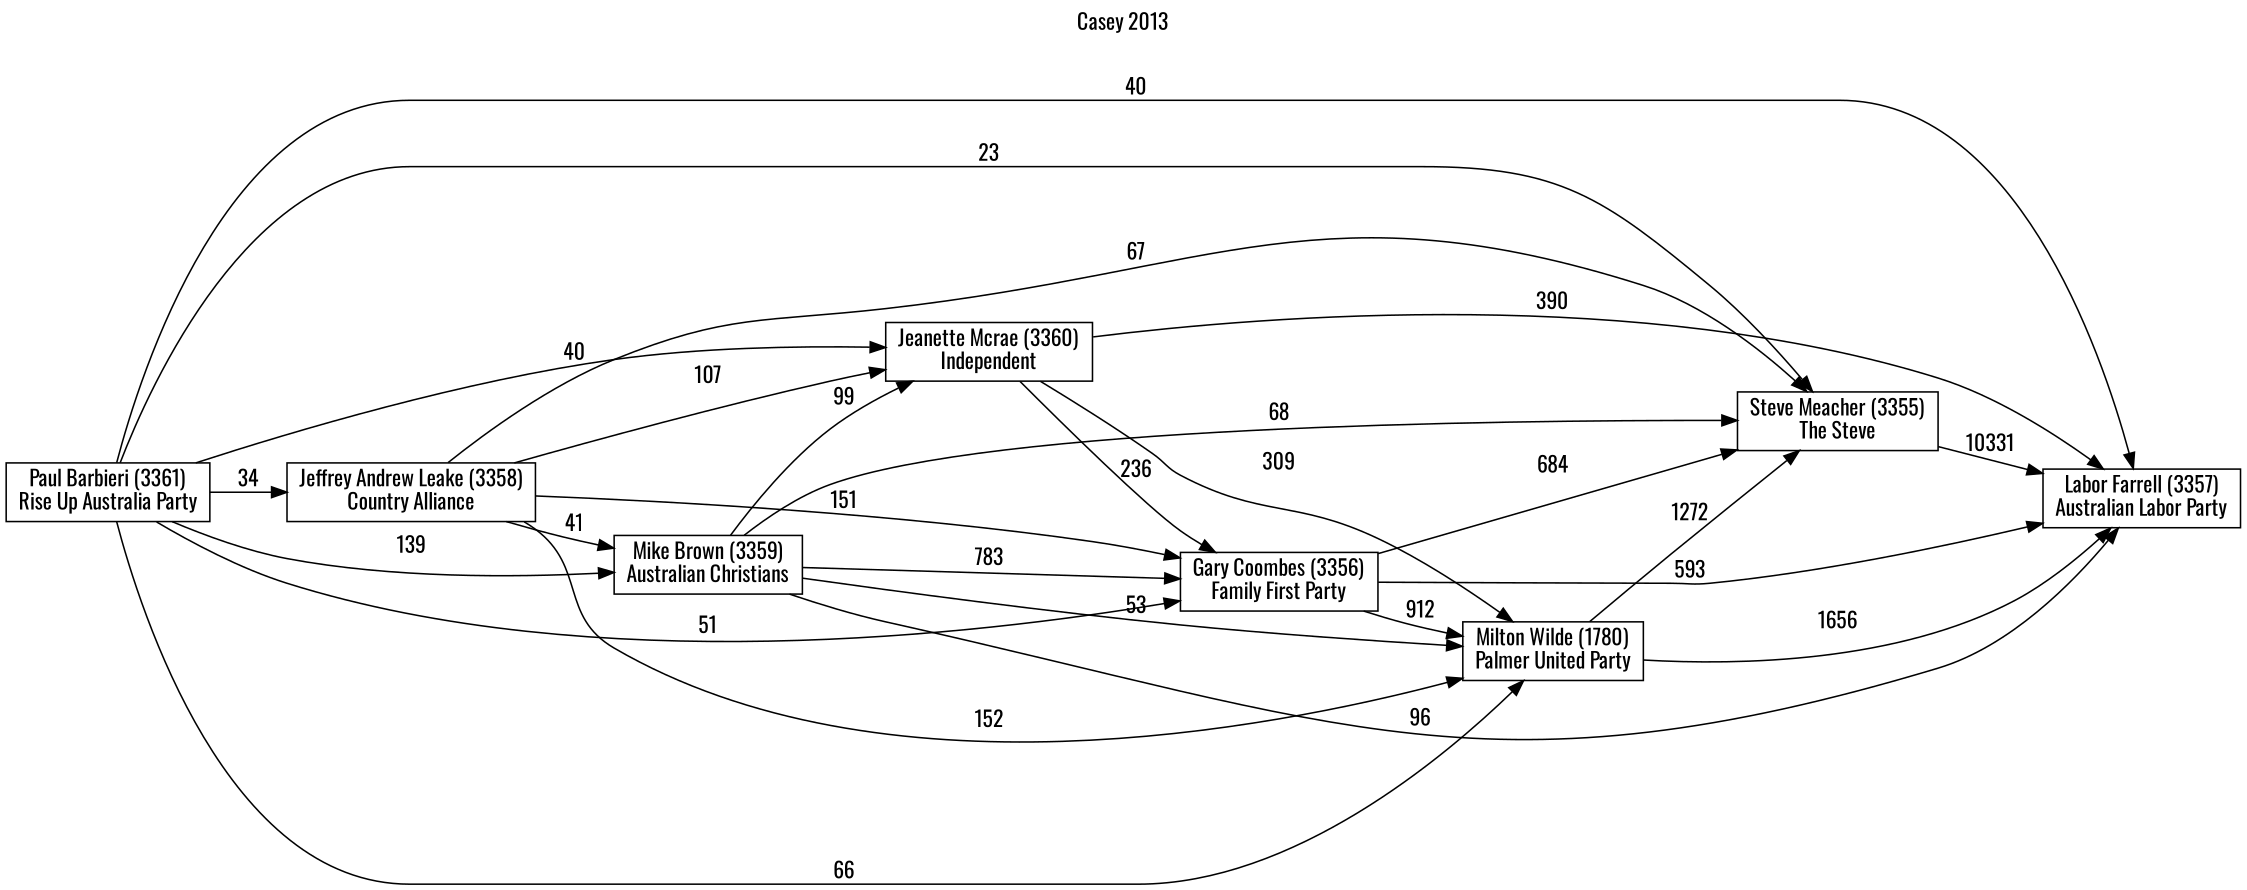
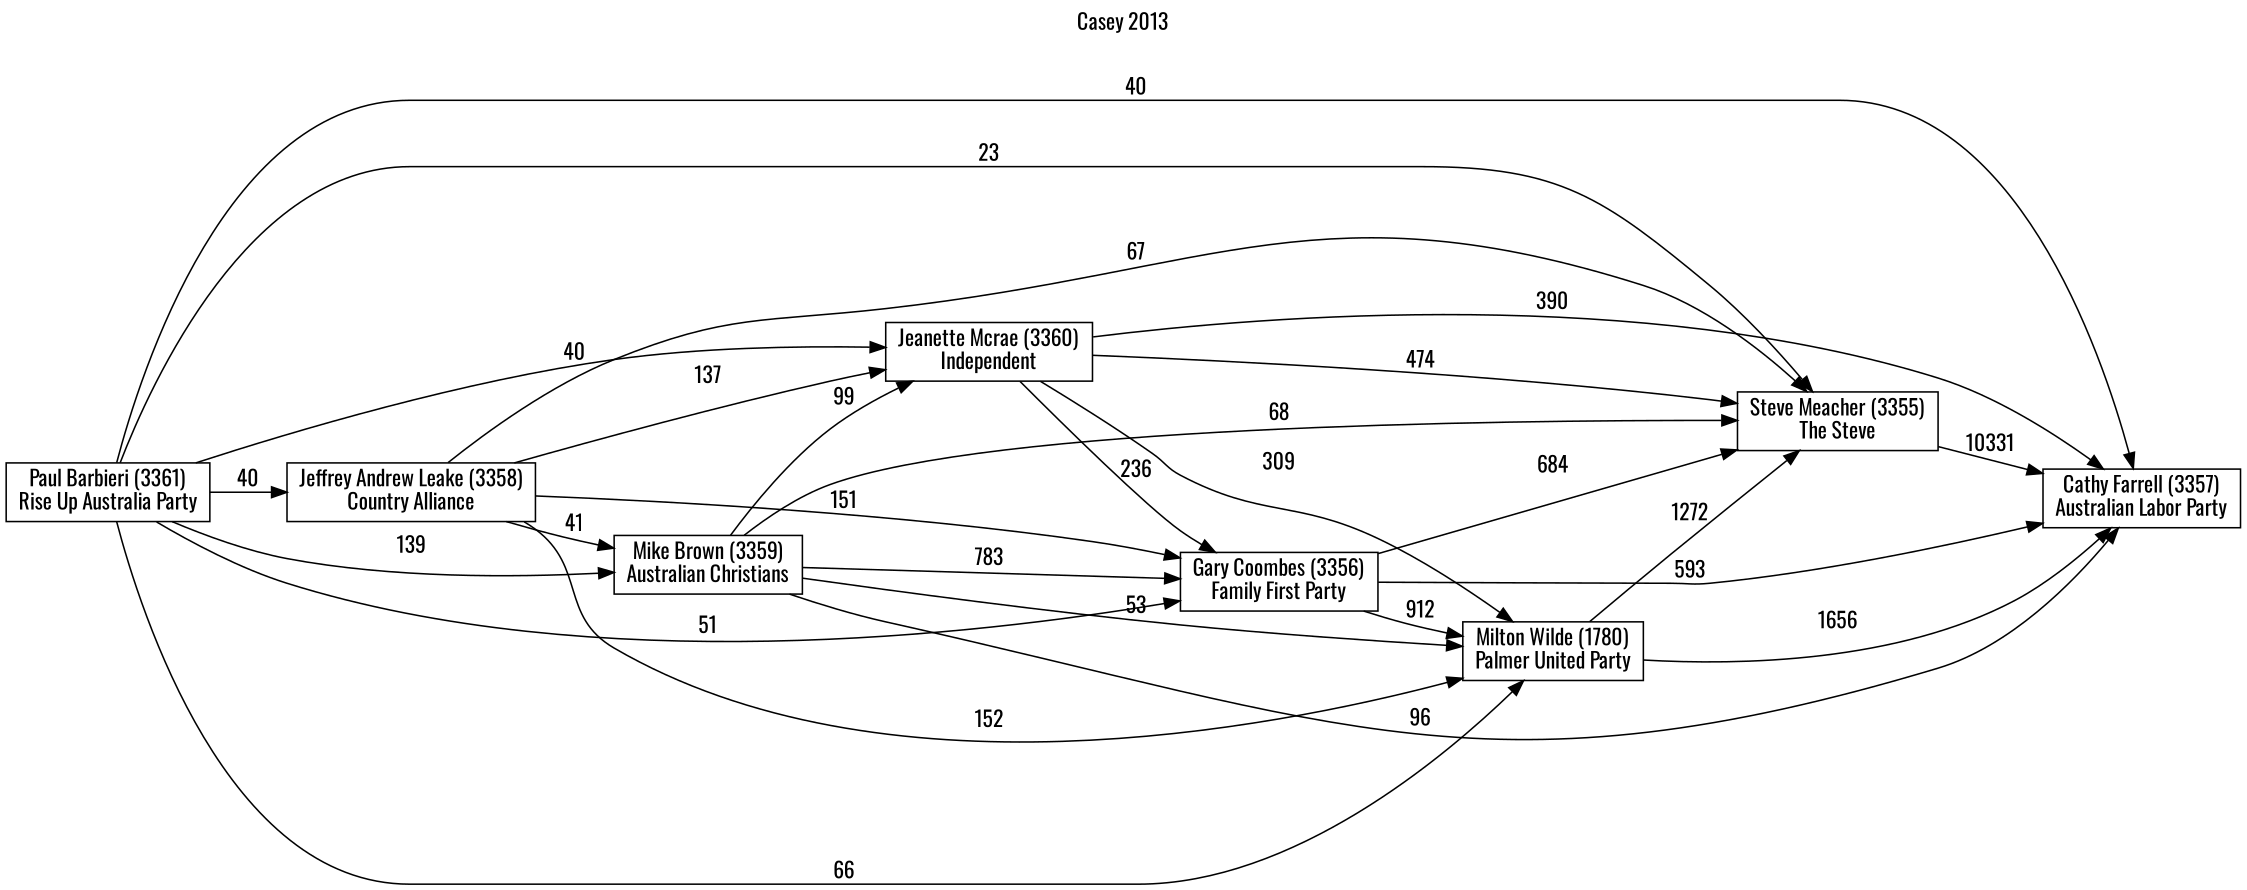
  digraph {
    fontname=Oswald
    label="Casey 2013"
    labelloc=t
    mclimit=10
    rankdir=LR
    node [fontname=Oswald shape=box]
    edge [fontname=Oswald]
-   n1 [label="Labor Farrell (3357)\nAustralian Labor Party"]
+   n1 [label="Cathy Farrell (3357)\nAustralian Labor Party"]
    n2 [label="Steve Meacher (3355)\nThe Steve"]
    n3 [label="Milton Wilde (1780)\nPalmer United Party"]
    n4 [label="Gary Coombes (3356)\nFamily First Party"]
    n5 [label="Jeanette Mcrae (3360)\nIndependent"]
    n6 [label="Mike Brown (3359)\nAustralian Christians"]
    n7 [label="Jeffrey Andrew Leake (3358)\nCountry Alliance"]
    n8 [label="Paul Barbieri (3361)\nRise Up Australia Party"]
    n2 -> n1 [label=10331]
    n3 -> n1 [label=1656]
    n3 -> n2 [label=1272]
    n4 -> n1 [label=593]
    n4 -> n2 [label=684]
    n4 -> n3 [label=912]
    n5 -> n1 [label=390]
+   n5 -> n2 [label=474]
    n5 -> n3 [label=309]
    n5 -> n4 [label=236]
    n6 -> n1 [label=96]
    n6 -> n2 [label=68]
    n6 -> n3 [label=53]
    n6 -> n4 [label=783]
    n6 -> n5 [label=99]
    n7 -> n2 [label=67]
    n7 -> n3 [label=152]
    n7 -> n4 [label=151]
-   n7 -> n5 [label=107]
+   n7 -> n5 [label=137]
    n7 -> n6 [label=41]
    n8 -> n1 [label=40]
    n8 -> n2 [label=23]
    n8 -> n3 [label=66]
    n8 -> n4 [label=51]
    n8 -> n5 [label=40]
    n8 -> n6 [label=139]
-   n8 -> n7 [label=34]
+   n8 -> n7 [label=40]
  }
